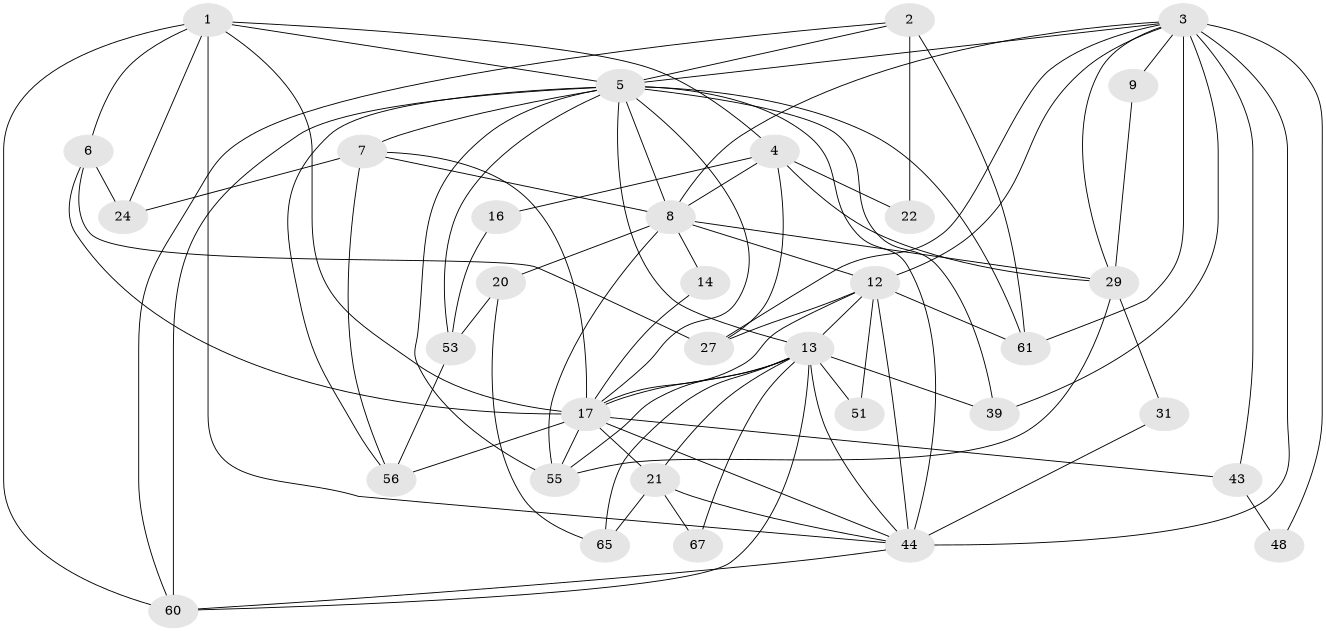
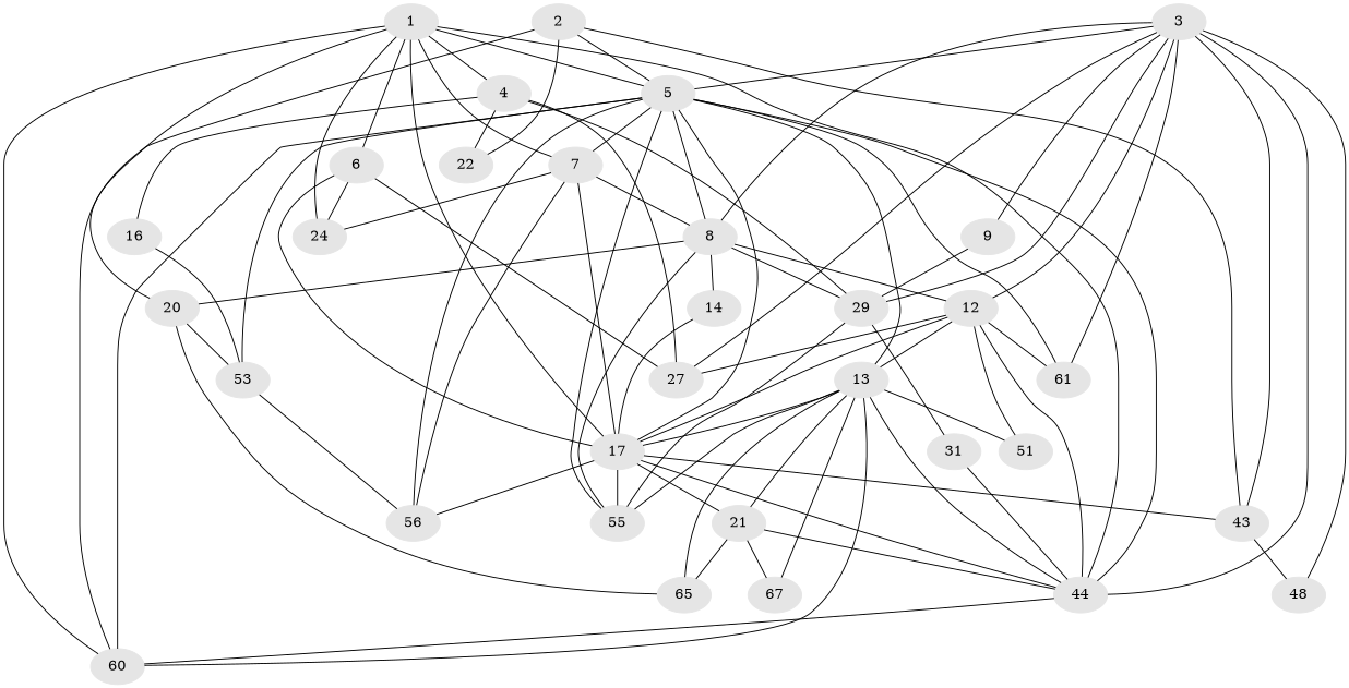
  graph {
    node [color=gray90 style=filled]
    1 [super="+18+62"]
    4 [super="+23+59+58+19"]
    5 [super="+46+33"]
    6 [super="+11"]
    7 [super="+40"]
    17 [super="+57+26+47"]
    24
    n8 [label=20]
    44 [super="+50+61"]
    60
    8 [super="+20+15"]
    27
    29 [super="+64"]
    16
    22
-   39
    n17 [label=61]
    13 [super="+25+49"]
    53
    55
    56
    21 [super="+37"]
    43
    65
    67
    2 [super="+10"]
    48
    3 [super="+52+32+66"]
    9
    12 [super="+42"]
    14
    51
    31
    1 -- 4
    1 -- 5
    1 -- 6 [weight=2]
+   1 -- 7
    1 -- 17 [weight=2]
    1 -- 24
+   1 -- n8
    1 -- 44
    1 -- 60
-   4 -- 8 [weight=2]
    4 -- 27
    4 -- 29
    4 -- 16
    4 -- 22
    5 -- 7 [weight=2]
    5 -- 17
    5 -- 44
    5 -- 60
    5 -- 8
-   5 -- 39
    5 -- n17
    5 -- 13 [weight=2]
    5 -- 53
    5 -- 55
    5 -- 56
    6 -- 17
    6 -- 24
    6 -- 27
    7 -- 17
    7 -- 24
    7 -- 8
    7 -- 56
    17 -- 44
    17 -- 55 [weight=2]
    17 -- 56
    17 -- 21
    17 -- 43
    n8 -- 53
    n8 -- 65
    44 -- 60
    8 -- n8
    8 -- 29
    8 -- 55
    8 -- 12
    8 -- 14
    29 -- 55
    29 -- 31
    16 -- 53
    13 -- 17
    13 -- 44
    13 -- 60
-   13 -- 39
    13 -- 55
    13 -- 21
    13 -- 65
    13 -- 67
    13 -- 51
    53 -- 56
    21 -- 44
    21 -- 65
    21 -- 67
    43 -- 48
    2 -- 5
    2 -- 60
    2 -- 22 [weight=2]
-   2 -- n17
+   2 -- 43
    3 -- 5
    3 -- 44 [weight=3]
    3 -- 8
    3 -- 27
    3 -- 29
-   3 -- 39
    3 -- n17
    3 -- 43
    3 -- 48
    3 -- 9
    3 -- 12
    9 -- 29
    12 -- 17
    12 -- 44
    12 -- 27
    12 -- n17
    12 -- 13
    12 -- 51
    14 -- 17
    31 -- 44
  }
